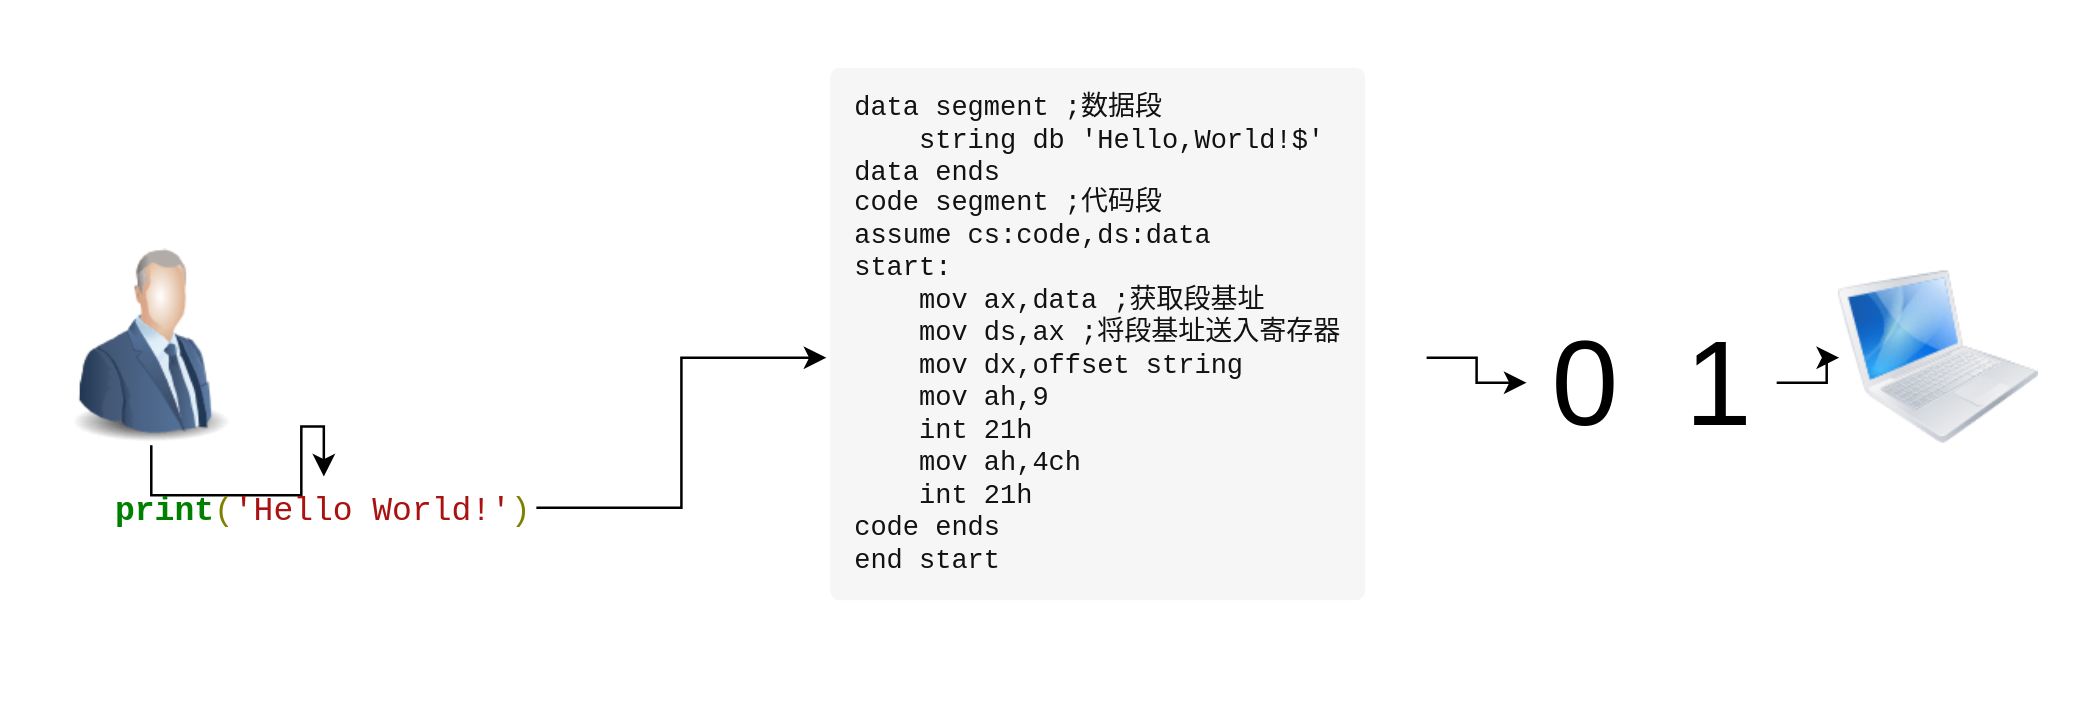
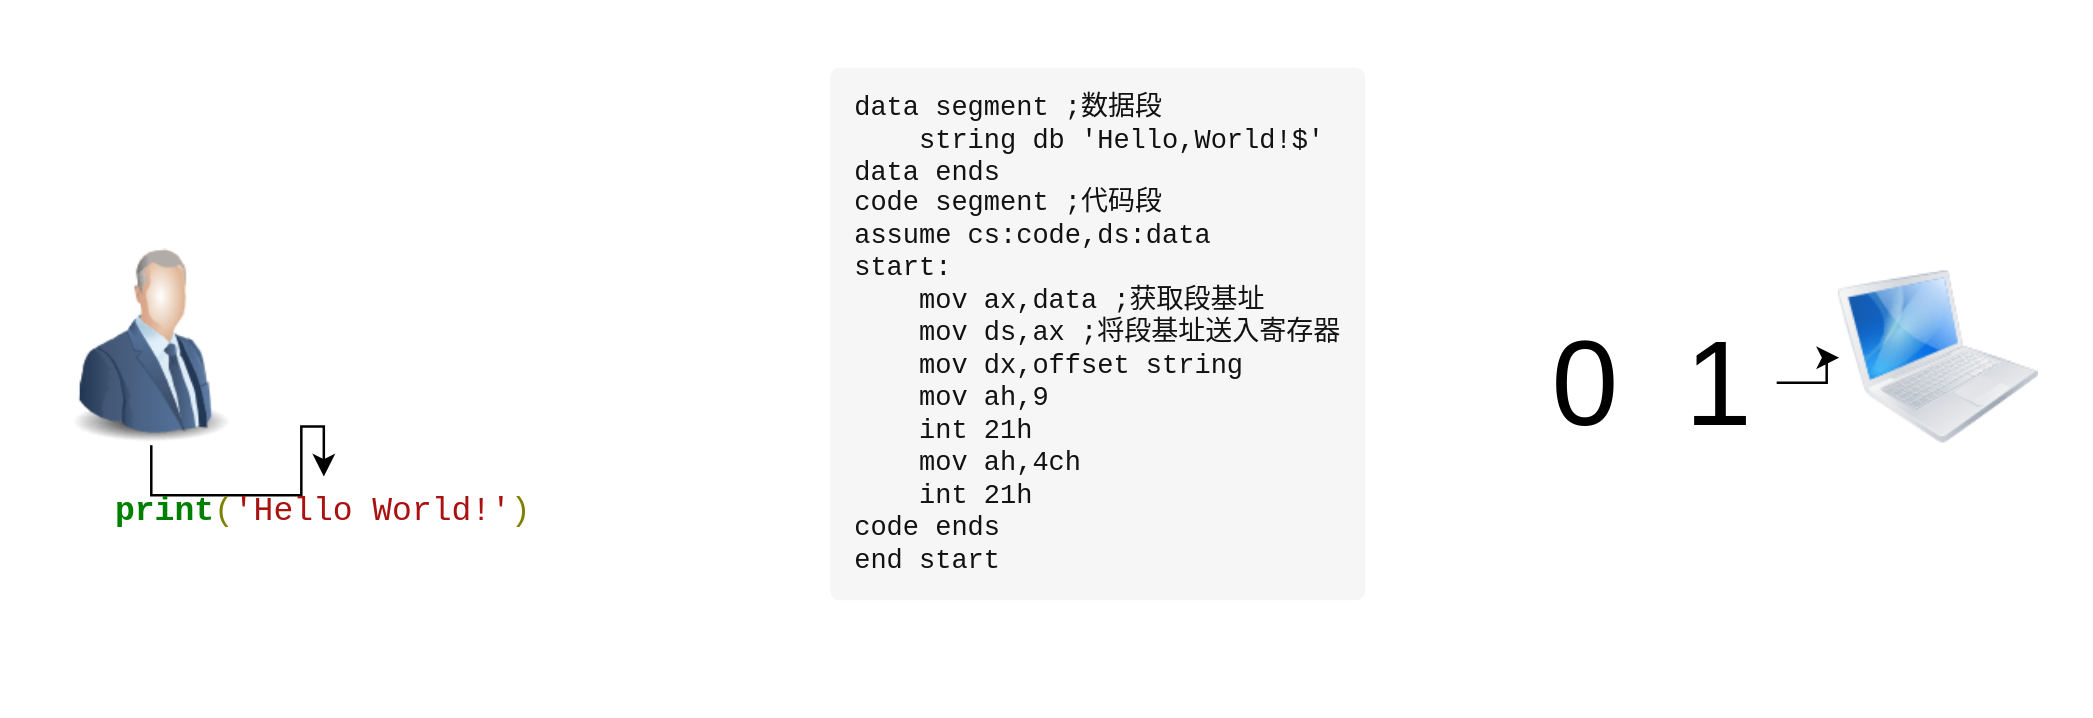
  <mxCell id="0" />
  <mxCell id="1" parent="0" />
  <mxCell id="2" value="" style="image;html=1;image=img/lib/clip_art/computers/MacBook_128x128.png" vertex="1" parent="1"><mxGeometry x="735" y="102.5" width="80" height="80" as="geometry" /></mxCell>
  <mxCell id="3" value="" style="edgeStyle=orthogonalEdgeStyle;rounded=0;orthogonalLoop=1;jettySize=auto;html=1;" edge="1" parent="1" source="4" target="10"><mxGeometry relative="1" as="geometry" /></mxCell>
  <mxCell id="4" value="" style="image;html=1;image=img/lib/clip_art/people/Suit_Man_Blue_128x128.png" vertex="1" parent="1"><mxGeometry x="20" y="97.5" width="80" height="80" as="geometry" /></mxCell>
  <mxCell id="5" value="" style="edgeStyle=orthogonalEdgeStyle;rounded=0;orthogonalLoop=1;jettySize=auto;html=1;" edge="1" parent="1" source="6" target="2"><mxGeometry relative="1" as="geometry" /></mxCell>
  <mxCell id="6" value="&lt;font style=&quot;font-size: 48px;&quot;&gt;0&amp;nbsp; 1&lt;/font&gt;" style="text;html=1;align=center;verticalAlign=middle;resizable=0;points=[];autosize=1;strokeColor=none;fillColor=none;" vertex="1" parent="1"><mxGeometry x="610" y="117.5" width="100" height="70" as="geometry" /></mxCell>
- <mxCell id="7" value="" style="edgeStyle=orthogonalEdgeStyle;rounded=0;orthogonalLoop=1;jettySize=auto;html=1;" edge="1" parent="1" source="8" target="6"><mxGeometry relative="1" as="geometry" /></mxCell>
  <mxCell id="8" value="&lt;pre style=&quot;margin: 0px; overflow-wrap: initial; background: rgb(246, 246, 246); border-radius: 4px; font-size: 0.9em; overflow: auto; padding: calc(0.889em); word-break: initial; color: rgb(18, 18, 18); font-style: normal; font-variant-ligatures: normal; font-variant-caps: normal; font-weight: 400; letter-spacing: normal; orphans: 2; text-align: start; text-indent: 0px; text-transform: none; widows: 2; word-spacing: 0px; -webkit-text-stroke-width: 0px; text-decoration-thickness: initial; text-decoration-style: initial; text-decoration-color: initial;&quot;&gt;&lt;code class=&quot;language-text&quot; style=&quot;background-color: inherit; border-radius: 0px; font-family: Menlo, Monaco, Consolas, &amp;quot;Andale Mono&amp;quot;, &amp;quot;lucida console&amp;quot;, &amp;quot;Courier New&amp;quot;, monospace; font-size: inherit; margin: 0px; padding: 0px;&quot;&gt;data segment ;数据段&#10;    string db 'Hello,World!$'&#10;data ends&#10;code segment ;代码段&#10;assume cs:code,ds:data&#10;start:&#10;    mov ax,data ;获取段基址&#10;    mov ds,ax ;将段基址送入寄存器&#10;    mov dx,offset string&#10;    mov ah,9&#10;    int 21h&#10;    mov ah,4ch&#10;    int 21h&#10;code ends&#10;end start&lt;/code&gt;&lt;/pre&gt;" style="text;whiteSpace=wrap;html=1;" vertex="1" parent="1"><mxGeometry x="330" y="20" width="240" height="245" as="geometry" /></mxCell>
- <mxCell id="9" value="" style="edgeStyle=orthogonalEdgeStyle;rounded=0;orthogonalLoop=1;jettySize=auto;html=1;" edge="1" parent="1" source="10" target="8"><mxGeometry relative="1" as="geometry" /></mxCell>
  <mxCell id="10" value="&lt;span style=&quot;border: 0px; margin: 0px; padding: 0px; font-family: Menlo, Monaco, Consolas, &amp;quot;Andale Mono&amp;quot;, &amp;quot;lucida console&amp;quot;, &amp;quot;Courier New&amp;quot;, monospace; font-size: 13.2px; font-style: normal; font-variant-ligatures: normal; font-variant-caps: normal; letter-spacing: normal; orphans: 2; text-align: start; text-indent: 0px; text-transform: none; widows: 2; word-spacing: 0px; -webkit-text-stroke-width: 0px; text-decoration-thickness: initial; text-decoration-style: initial; text-decoration-color: initial; color: green; font-weight: bold;&quot;&gt;print&lt;/span&gt;&lt;span style=&quot;border: 0px; margin: 0px; padding: 0px; font-family: Menlo, Monaco, Consolas, &amp;quot;Andale Mono&amp;quot;, &amp;quot;lucida console&amp;quot;, &amp;quot;Courier New&amp;quot;, monospace; font-size: 13.2px; font-style: normal; font-variant-ligatures: normal; font-variant-caps: normal; font-weight: 400; letter-spacing: normal; orphans: 2; text-align: start; text-indent: 0px; text-transform: none; widows: 2; word-spacing: 0px; -webkit-text-stroke-width: 0px; text-decoration-thickness: initial; text-decoration-style: initial; text-decoration-color: initial; color: olive;&quot;&gt;(&lt;/span&gt;&lt;span style=&quot;border: 0px; margin: 0px; padding: 0px; font-family: Menlo, Monaco, Consolas, &amp;quot;Andale Mono&amp;quot;, &amp;quot;lucida console&amp;quot;, &amp;quot;Courier New&amp;quot;, monospace; font-size: 13.2px; font-style: normal; font-variant-ligatures: normal; font-variant-caps: normal; font-weight: 400; letter-spacing: normal; orphans: 2; text-align: start; text-indent: 0px; text-transform: none; widows: 2; word-spacing: 0px; -webkit-text-stroke-width: 0px; text-decoration-thickness: initial; text-decoration-style: initial; text-decoration-color: initial; color: rgb(170, 17, 17);&quot;&gt;'Hello World!'&lt;/span&gt;&lt;span style=&quot;border: 0px; margin: 0px; padding: 0px; font-family: Menlo, Monaco, Consolas, &amp;quot;Andale Mono&amp;quot;, &amp;quot;lucida console&amp;quot;, &amp;quot;Courier New&amp;quot;, monospace; font-size: 13.2px; font-style: normal; font-variant-ligatures: normal; font-variant-caps: normal; font-weight: 400; letter-spacing: normal; orphans: 2; text-align: start; text-indent: 0px; text-transform: none; widows: 2; word-spacing: 0px; -webkit-text-stroke-width: 0px; text-decoration-thickness: initial; text-decoration-style: initial; text-decoration-color: initial; color: olive;&quot;&gt;)&lt;/span&gt;" style="text;whiteSpace=wrap;html=1;" vertex="1" parent="1"><mxGeometry x="44" y="190" width="170" height="25" as="geometry" /></mxCell>
